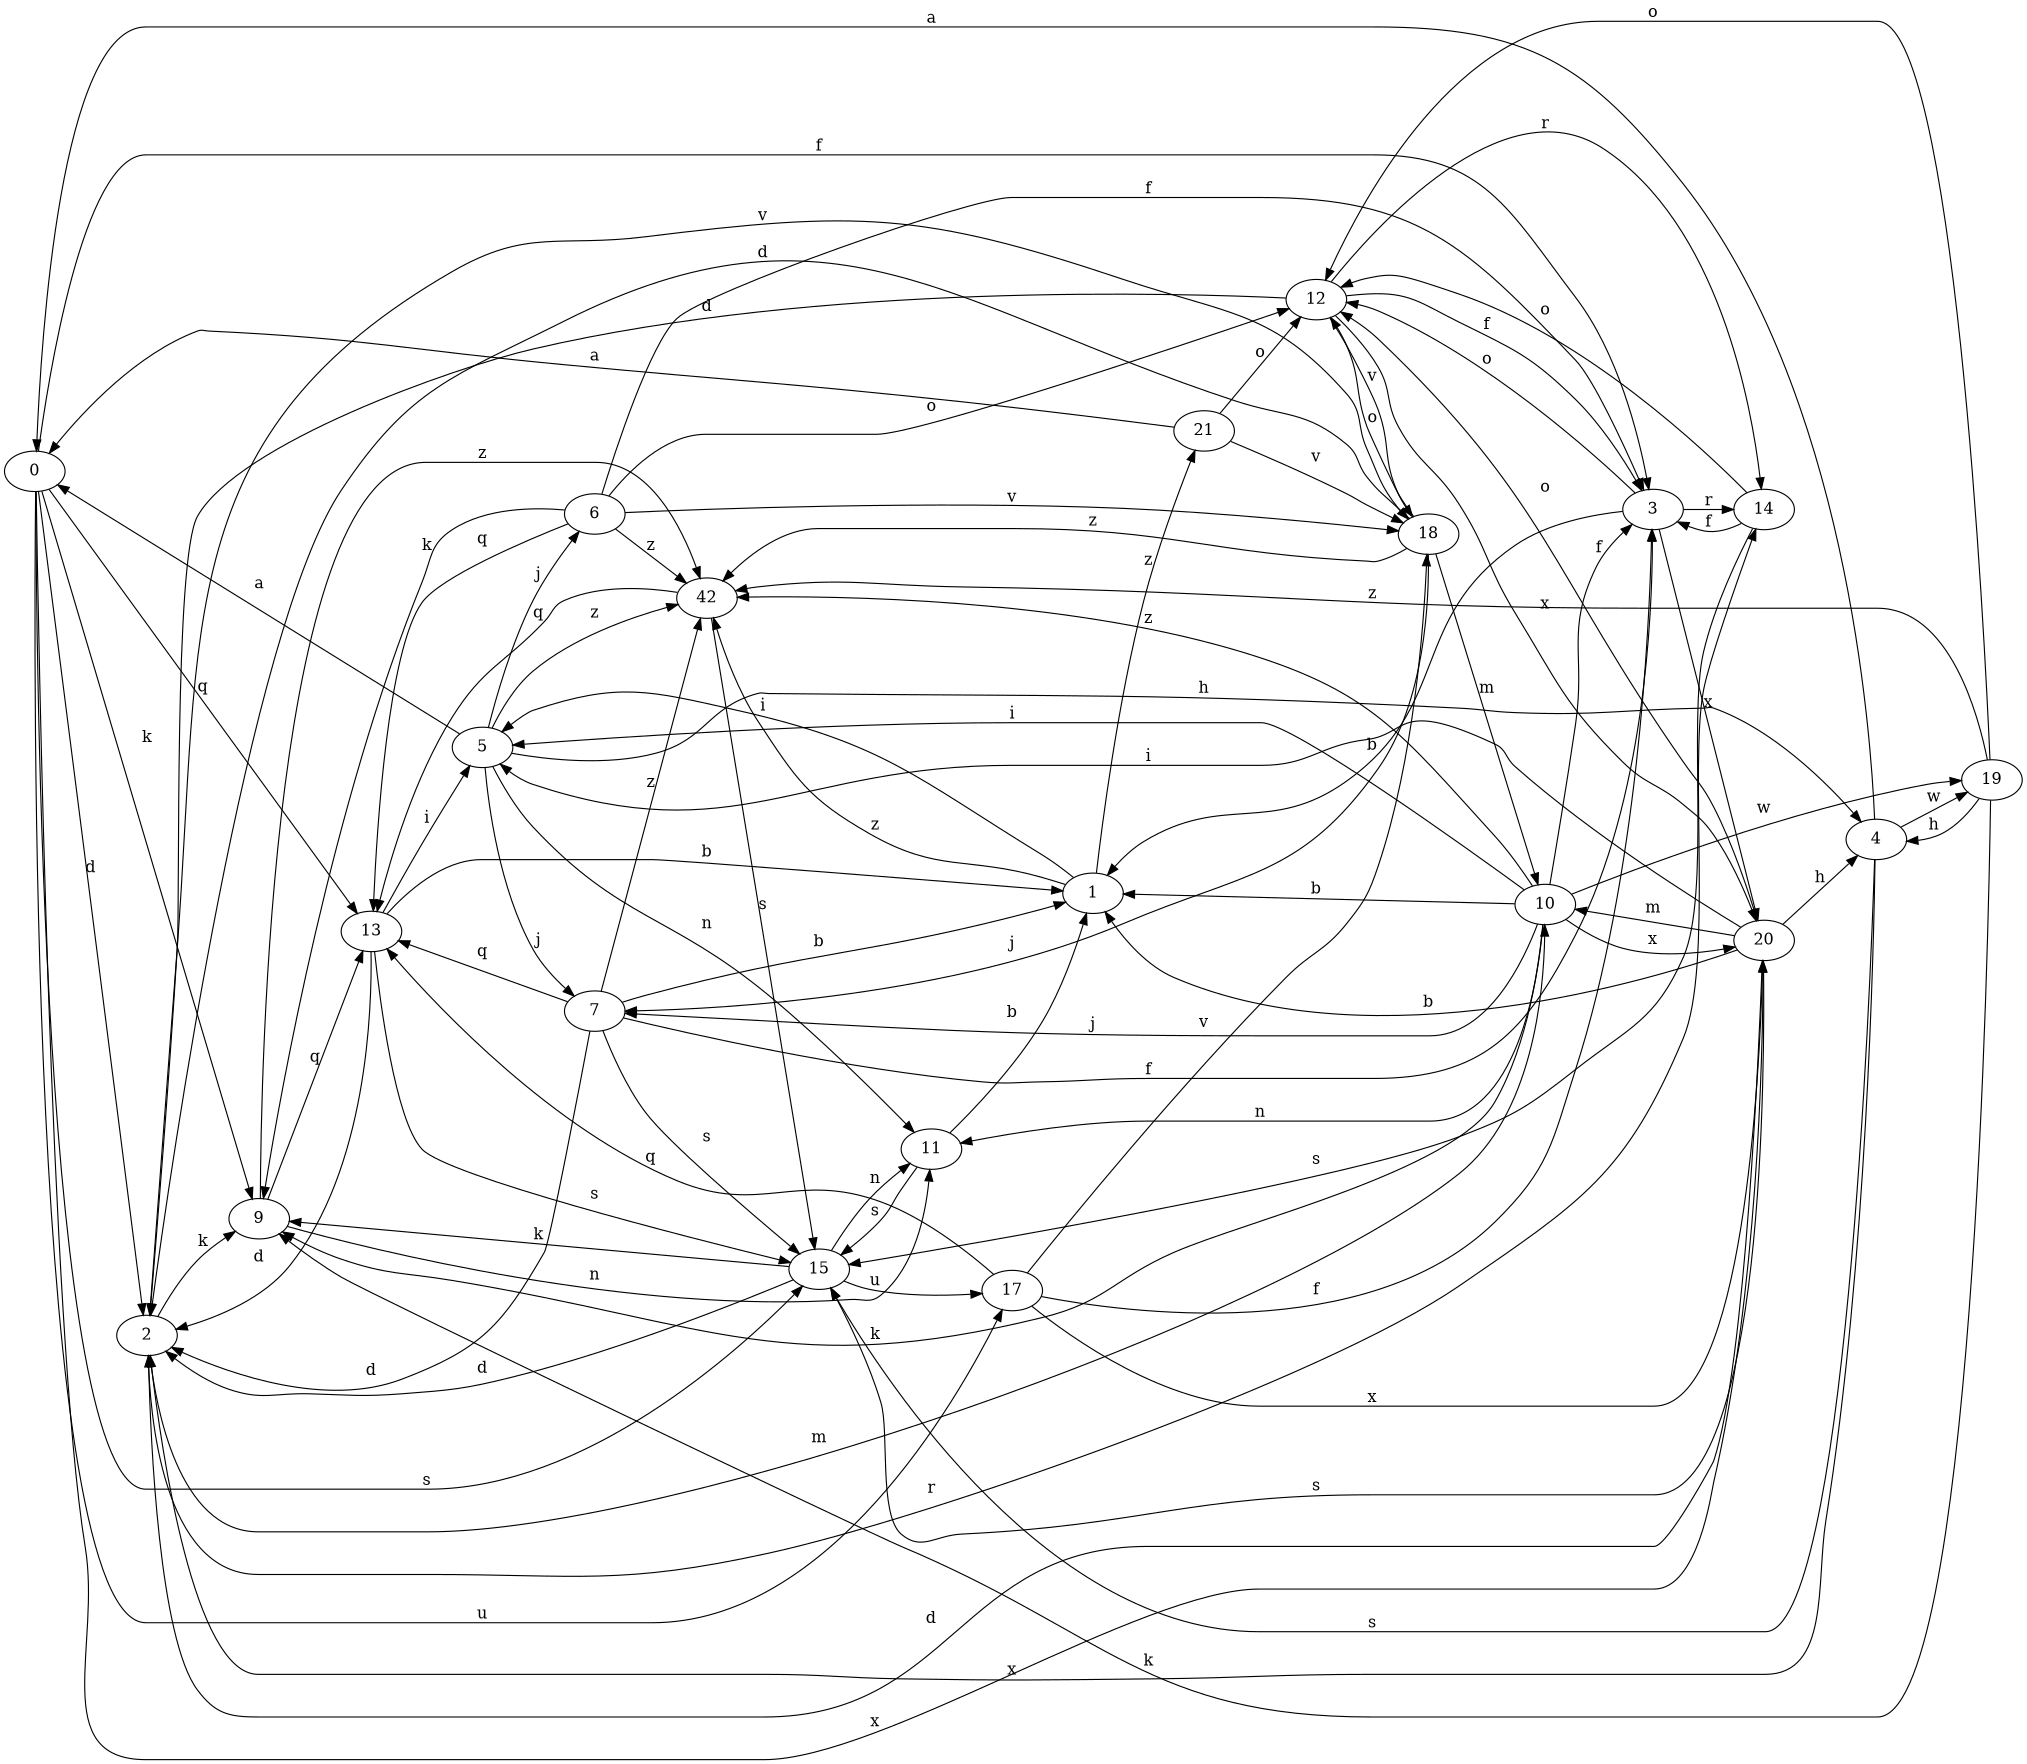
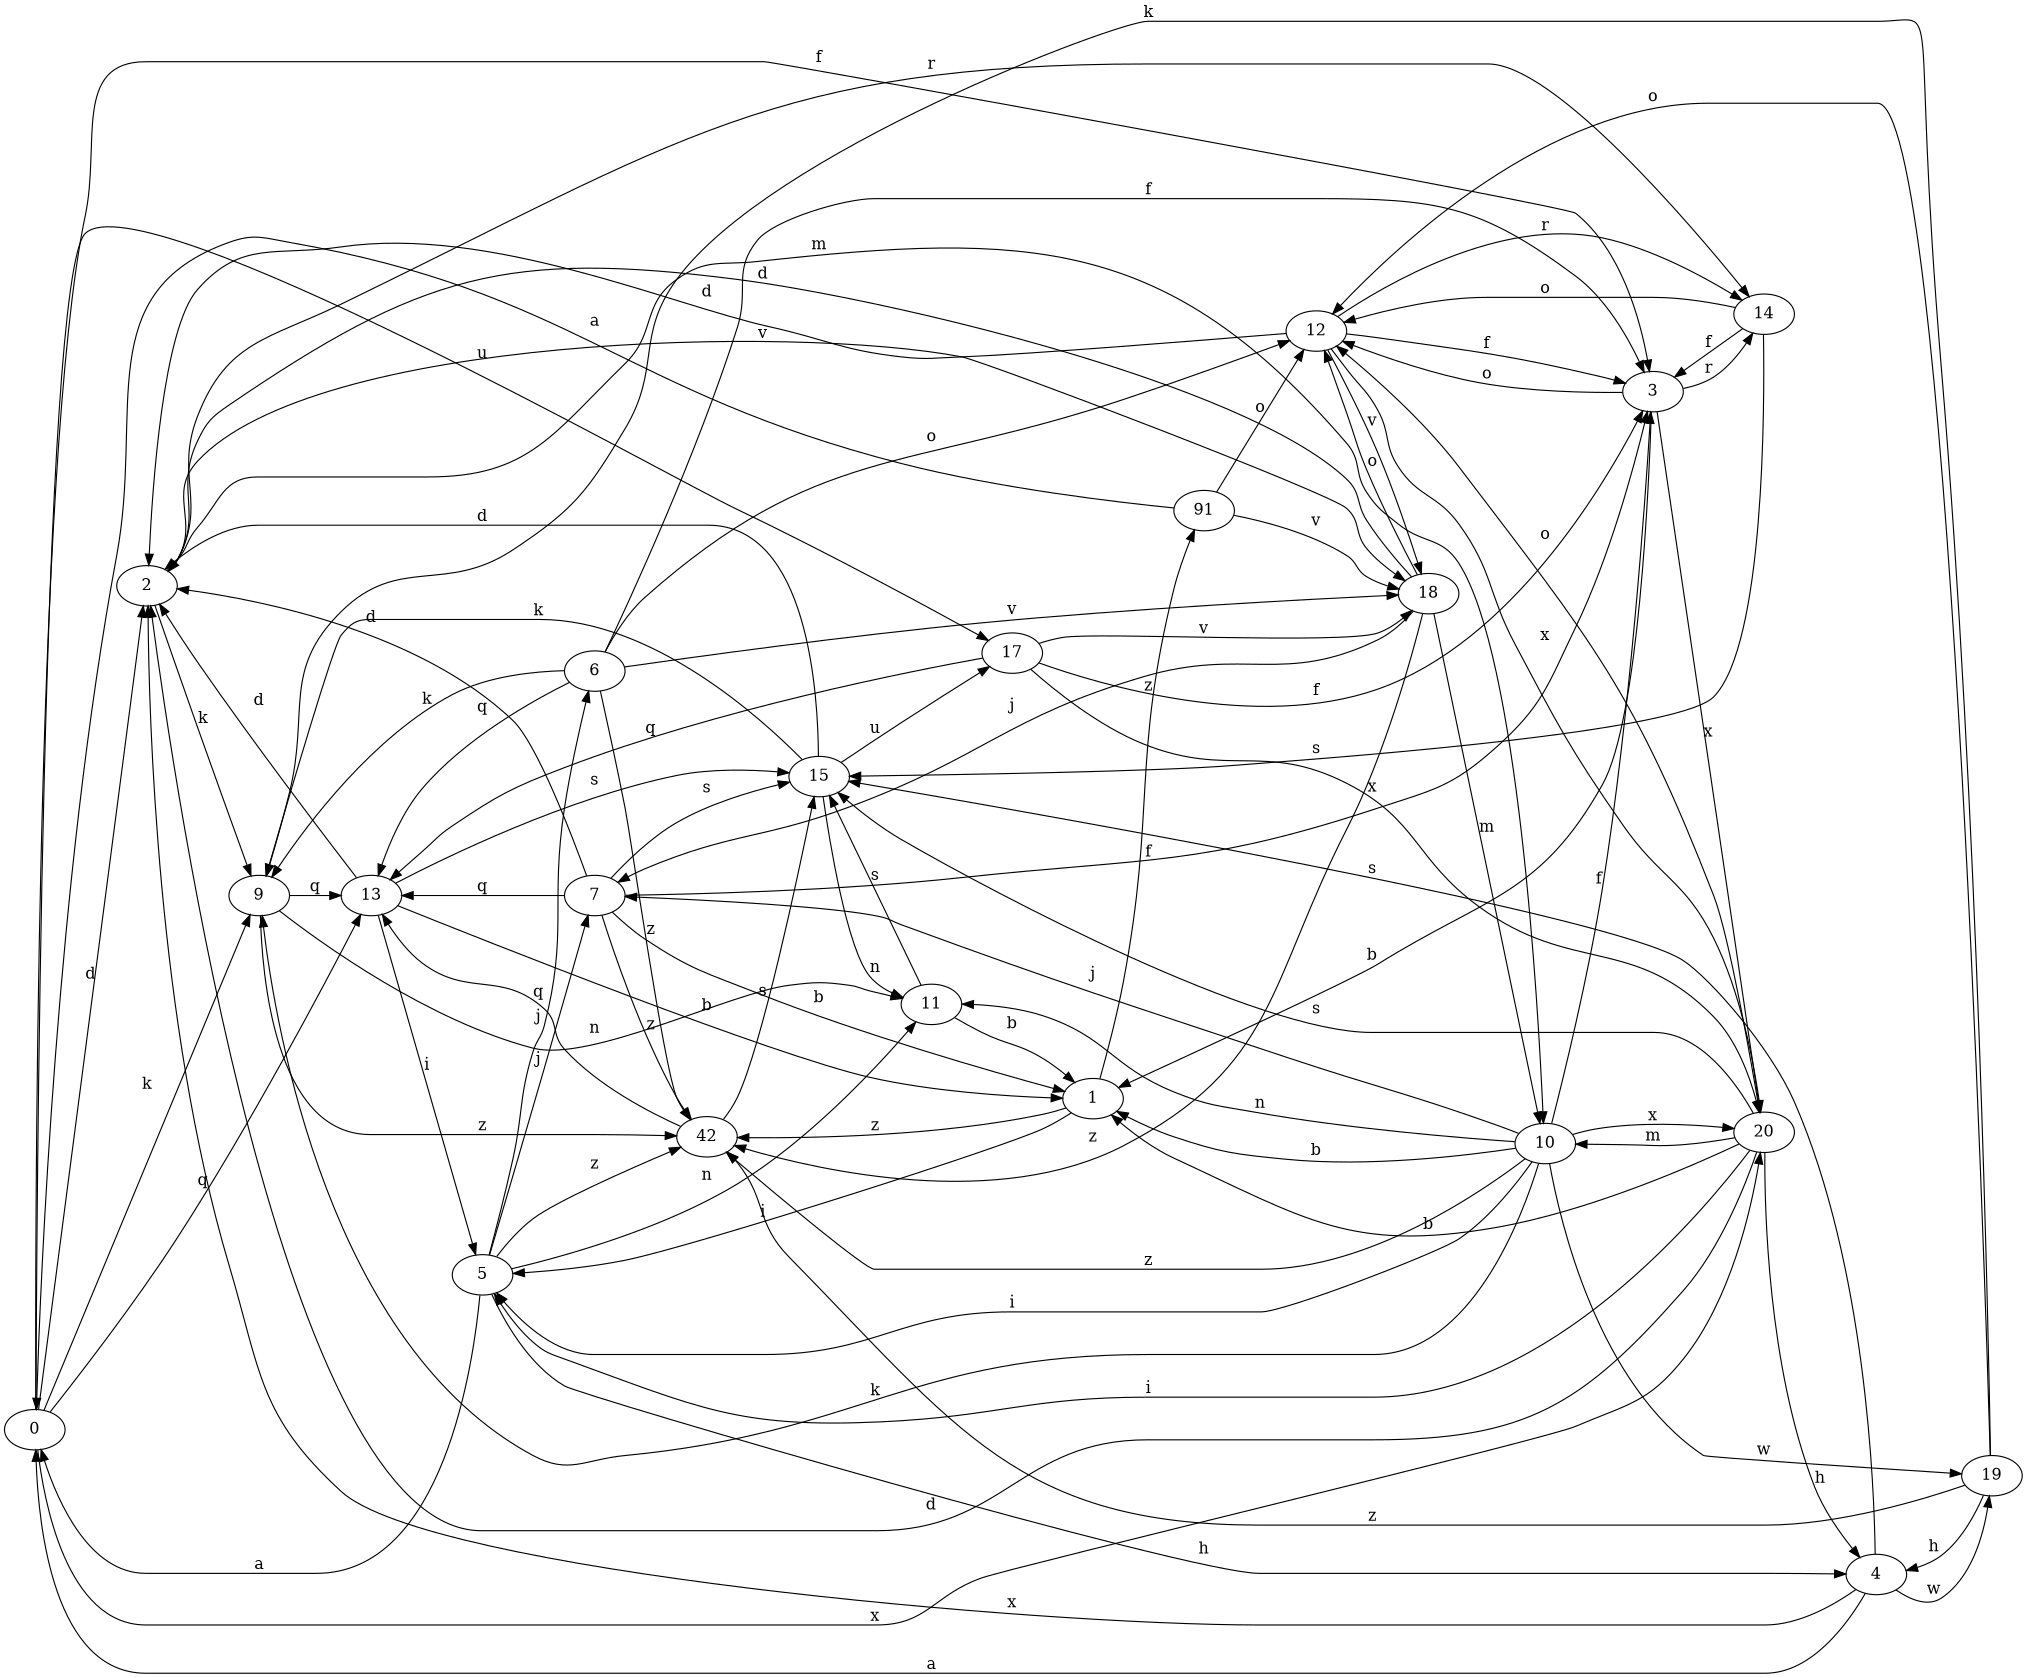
  strict digraph {
    rankdir=LR
    0
    2
    3
    9
    13
    15
    17
    20
    10
    14
    18
    1
    12
    n14 [label=42]
    11
    5
    4
-   21
+   21 [label=91]
    6
    7
    19
    0 -> 2 [label=d]
    0 -> 3 [label=f]
    0 -> 9 [label=k]
    0 -> 13 [label=q]
-   0 -> 15 [label=s]
    0 -> 17 [label=u]
    0 -> 20 [label=x]
    2 -> 9 [label=k]
    2 -> 10 [label=m]
    2 -> 14 [label=r]
    2 -> 18 [label=v]
    3 -> 20 [label=x]
    3 -> 14 [label=r]
    3 -> 1 [label=b]
    3 -> 12 [label=o]
    9 -> 13 [label=q]
    9 -> n14 [label=z]
    9 -> 11 [label=n]
    13 -> 2 [label=d]
    13 -> 15 [label=s]
    13 -> 1 [label=b]
    13 -> 5 [label=i]
    15 -> 2 [label=d]
    15 -> 9 [label=k]
    15 -> 17 [label=u]
    15 -> 11 [label=n]
    17 -> 3 [label=f]
    17 -> 13 [label=q]
    17 -> 20 [label=x]
    17 -> 18 [label=v]
    20 -> 2 [label=d]
    20 -> 15 [label=s]
    20 -> 10 [label=m]
    20 -> 1 [label=b]
    20 -> 12 [label=o]
    20 -> 5 [label=i]
    20 -> 4 [label=h]
    10 -> 3 [label=f]
    10 -> 9 [label=k]
    10 -> 20 [label=x]
    10 -> 1 [label=b]
    10 -> n14 [label=z]
    10 -> 11 [label=n]
    10 -> 5 [label=i]
    10 -> 7 [label=j]
    10 -> 19 [label=w]
    14 -> 3 [label=f]
    14 -> 15 [label=s]
    14 -> 12 [label=o]
    18 -> 2 [label=d]
    18 -> 10 [label=m]
    18 -> 12 [label=o]
    18 -> n14 [label=z]
    18 -> 7 [label=j]
    1 -> n14 [label=z]
    1 -> 5 [label=i]
    1 -> 21 [label=z]
    12 -> 2 [label=d]
    12 -> 3 [label=f]
    12 -> 20 [label=x]
    12 -> 14 [label=r]
    12 -> 18 [label=v]
    n14 -> 13 [label=q]
    n14 -> 15 [label=s]
    11 -> 15 [label=s]
    11 -> 1 [label=b]
    5 -> 0 [label=a]
    5 -> n14 [label=z]
    5 -> 11 [label=n]
    5 -> 4 [label=h]
    5 -> 6 [label=j]
    5 -> 7 [label=j]
    4 -> 0 [label=a]
    4 -> 2 [label=x]
    4 -> 15 [label=s]
    4 -> 19 [label=w]
    21 -> 0 [label=a]
    21 -> 18 [label=v]
    21 -> 12 [label=o]
    6 -> 3 [label=f]
    6 -> 9 [label=k]
    6 -> 13 [label=q]
    6 -> 18 [label=v]
    6 -> 12 [label=o]
    6 -> n14 [label=z]
    7 -> 2 [label=d]
    7 -> 3 [label=f]
    7 -> 13 [label=q]
    7 -> 15 [label=s]
    7 -> 1 [label=b]
    7 -> n14 [label=z]
    19 -> 9 [label=k]
    19 -> 12 [label=o]
    19 -> n14 [label=z]
    19 -> 4 [label=h]
  }
